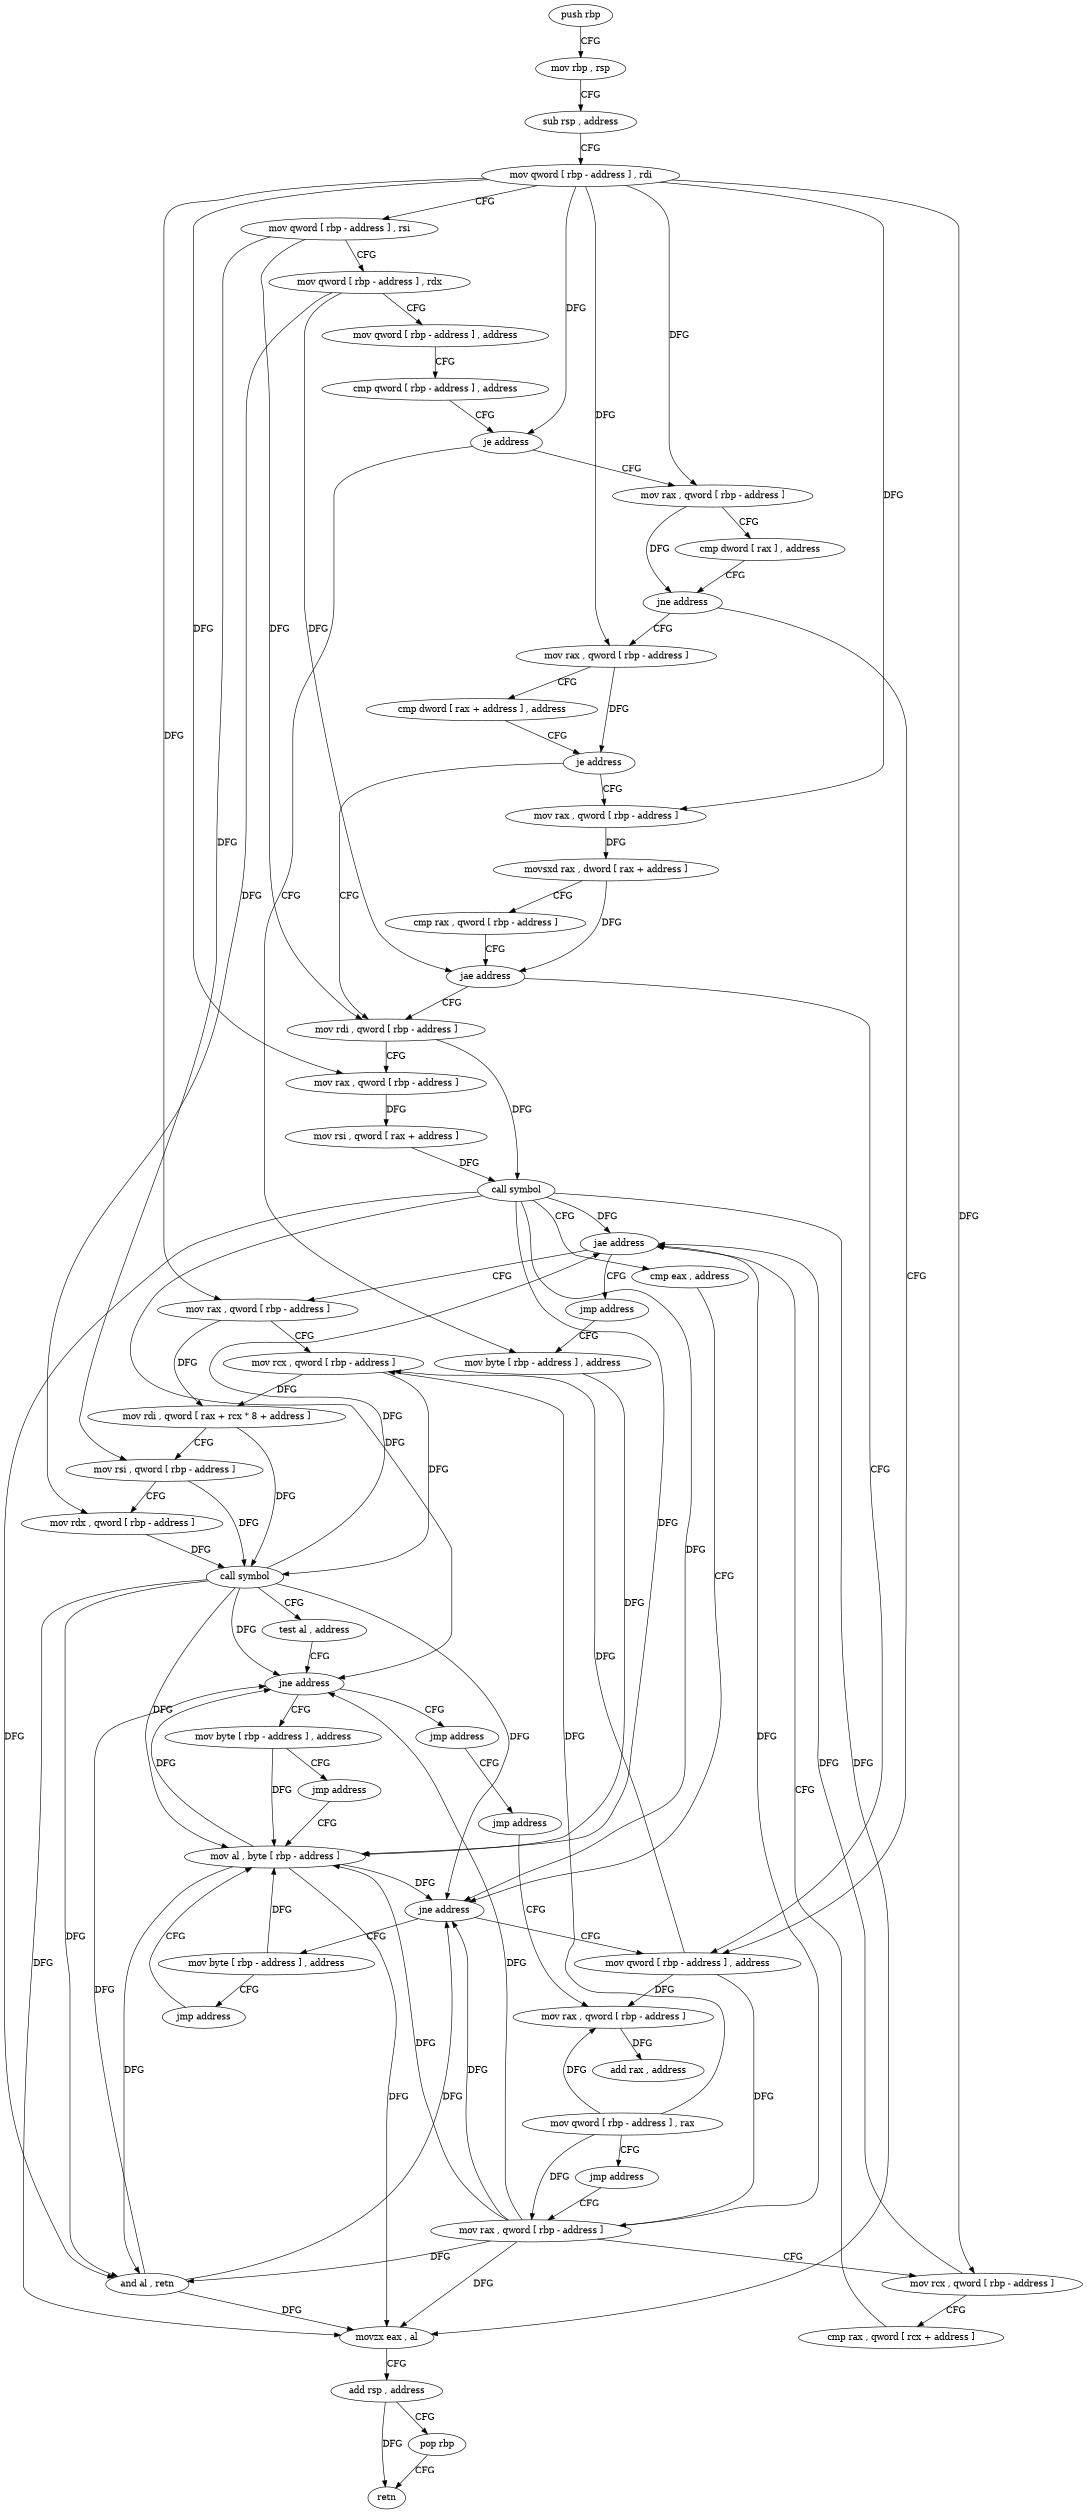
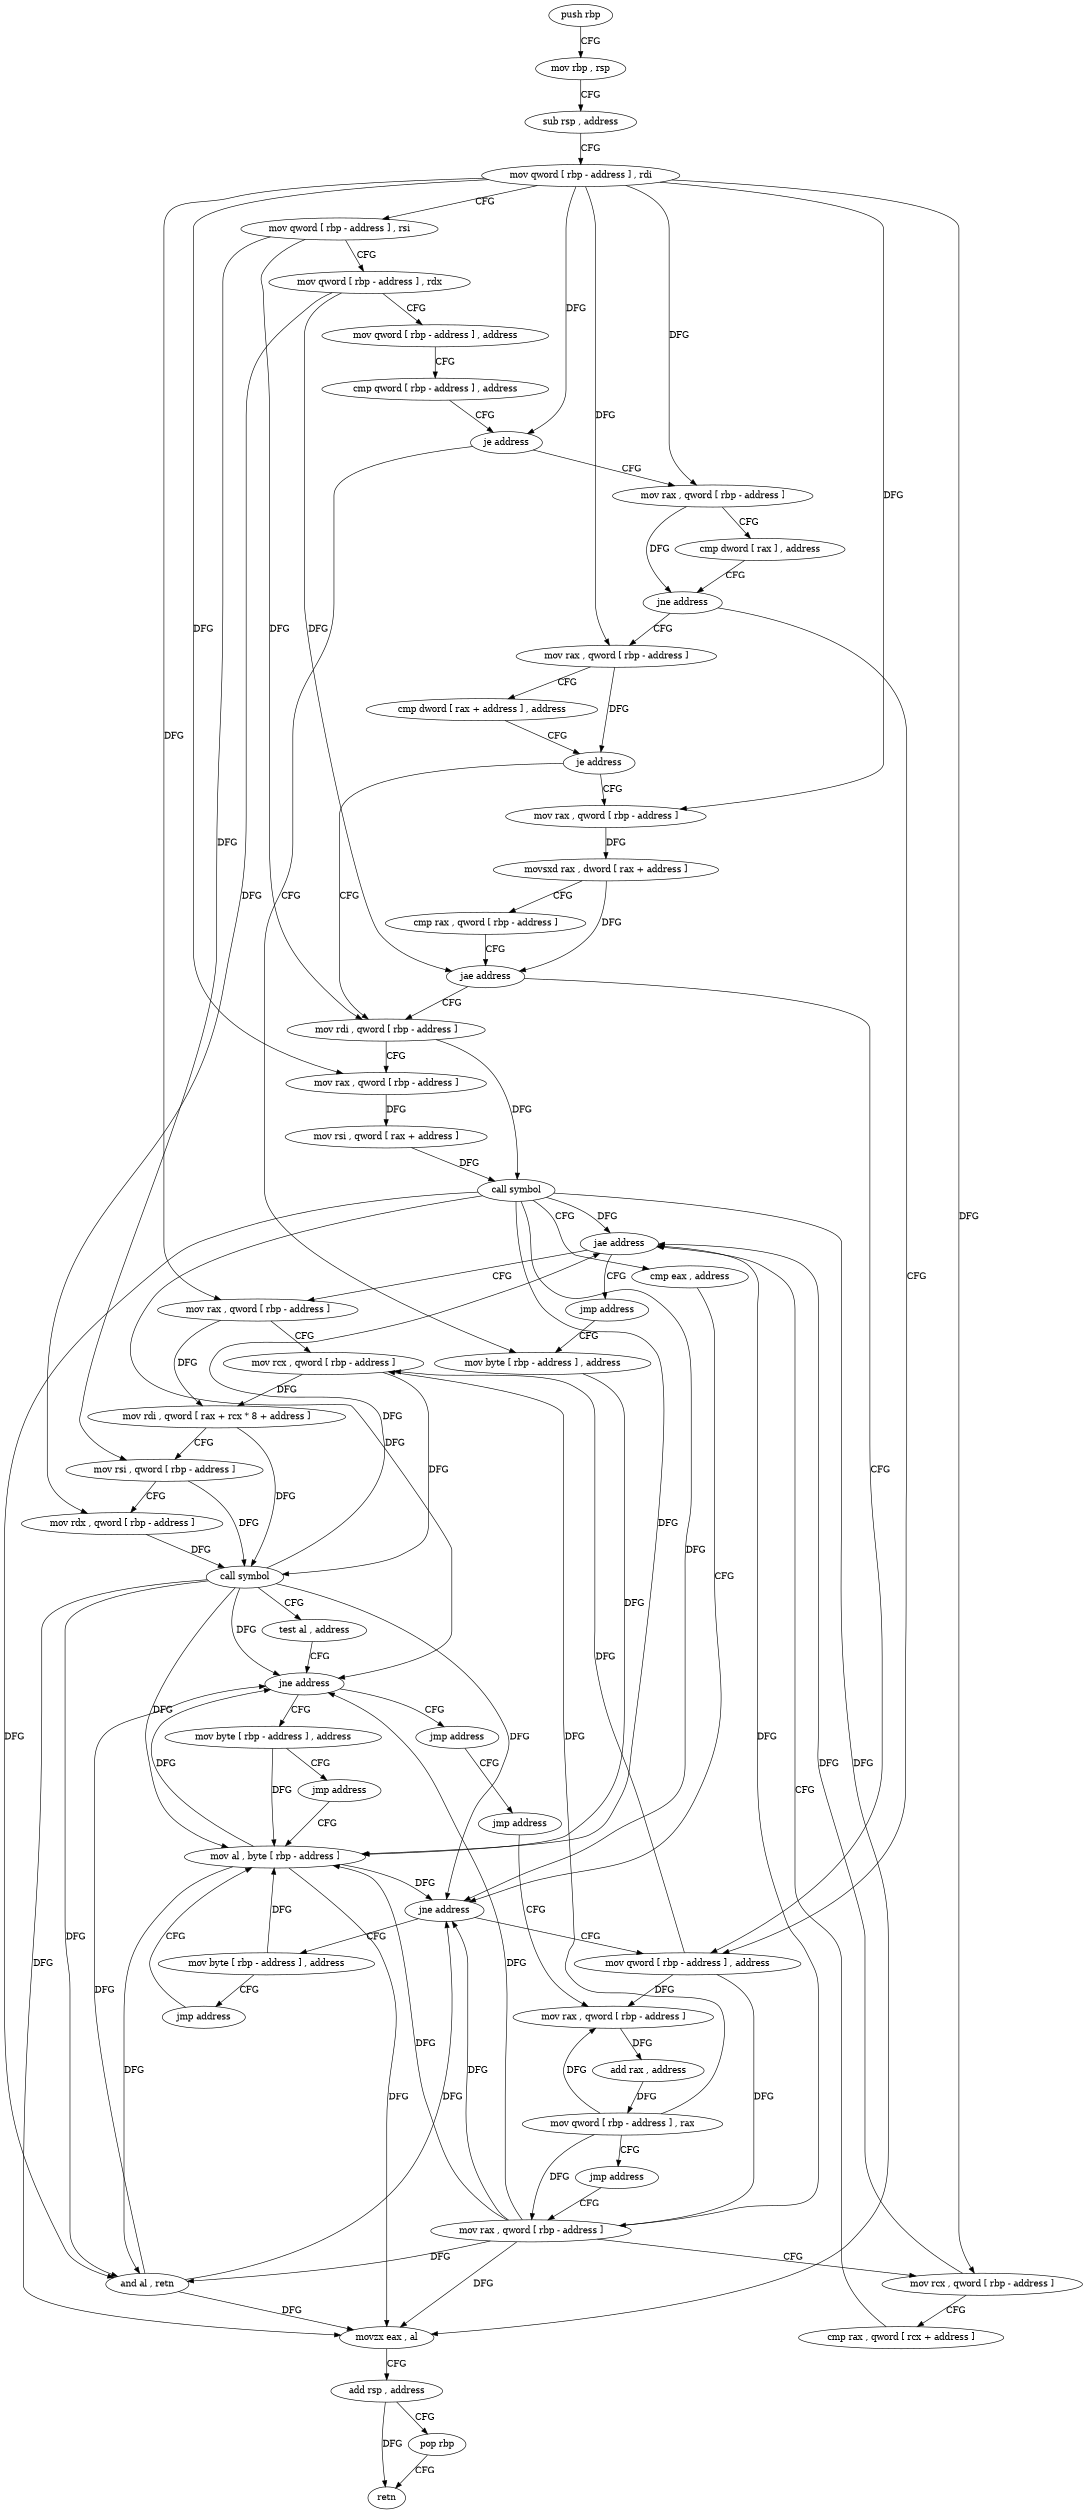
  digraph {
    n1 [label="push rbp"]
    n2 [label="mov rbp , rsp"]
    n3 [label="sub rsp , address"]
    n4 [label="mov qword [ rbp - address ] , rdi"]
    n5 [label="mov qword [ rbp - address ] , rsi"]
    n6 [label="je address"]
    n7 [label="mov rax , qword [ rbp - address ]"]
    n8 [label="mov rax , qword [ rbp - address ]"]
    n9 [label="mov rax , qword [ rbp - address ]"]
    n10 [label="mov rax , qword [ rbp - address ]"]
    n11 [label="mov rax , qword [ rbp - address ]"]
    n12 [label="mov rcx , qword [ rbp - address ]"]
    n13 [label="mov qword [ rbp - address ] , rdx"]
    n14 [label="mov rdi , qword [ rbp - address ]"]
    n15 [label="mov rsi , qword [ rbp - address ]"]
    n16 [label="mov byte [ rbp - address ] , address"]
    n17 [label="cmp dword [ rax ] , address"]
    n18 [label="jne address"]
    n19 [label="cmp dword [ rax + address ] , address"]
    n20 [label="je address"]
    n21 [label="movsxd rax , dword [ rax + address ]"]
    n22 [label="mov rcx , qword [ rbp - address ]"]
    n23 [label="mov rdi , qword [ rax + rcx * 8 + address ]"]
    n24 [label="mov rsi , qword [ rax + address ]"]
    n25 [label="jae address"]
    n26 [label="cmp rax , qword [ rcx + address ]"]
    n27 [label="mov qword [ rbp - address ] , address"]
    n28 [label="mov rdx , qword [ rbp - address ]"]
    n29 [label="jae address"]
    n30 [label="call symbol"]
    n31 [label="call symbol"]
    n32 [label="cmp qword [ rbp - address ] , address"]
    n33 [label="mov qword [ rbp - address ] , address"]
    n34 [label="mov al , byte [ rbp - address ]"]
    n35 [label="jne address"]
    n36 [label="jne address"]
    n37 [label="and al , retn"]
    n38 [label="movzx eax , al"]
    n39 [label="mov byte [ rbp - address ] , address"]
    n40 [label="jmp address"]
    n41 [label="mov byte [ rbp - address ] , address"]
    n42 [label="add rsp , address"]
    n43 [label="mov rax , qword [ rbp - address ]"]
    n44 [label="mov rax , qword [ rbp - address ]"]
    n45 [label="add rax , address"]
    n46 [label="jmp address"]
    n47 [label="cmp eax , address"]
    n48 [label="cmp rax , qword [ rbp - address ]"]
    n49 [label="test al , address"]
    n50 [label="jmp address"]
    n51 [label="jmp address"]
    n52 [label="jmp address"]
    n53 [label=retn]
    n54 [label="pop rbp"]
    n55 [label="mov qword [ rbp - address ] , rax"]
    n56 [label="jmp address"]
    n1 -> n2 [label=CFG]
    n2 -> n3 [label=CFG]
    n3 -> n4 [label=CFG]
    n4 -> n5 [label=CFG]
    n4 -> n6 [label=DFG]
    n4 -> n7 [label=DFG]
    n4 -> n8 [label=DFG]
    n4 -> n9 [label=DFG]
    n4 -> n10 [label=DFG]
    n4 -> n11 [label=DFG]
    n4 -> n12 [label=DFG]
    n5 -> n13 [label=CFG]
    n5 -> n14 [label=DFG]
    n5 -> n15 [label=DFG]
    n6 -> n7 [label=CFG]
    n6 -> n16 [label=CFG]
    n7 -> n17 [label=CFG]
    n7 -> n18 [label=DFG]
    n8 -> n19 [label=CFG]
    n8 -> n20 [label=DFG]
    n9 -> n21 [label=DFG]
    n10 -> n22 [label=CFG]
    n10 -> n23 [label=DFG]
    n11 -> n24 [label=DFG]
    n12 -> n25 [label=DFG]
    n12 -> n26 [label=CFG]
    n13 -> n27 [label=CFG]
    n13 -> n28 [label=DFG]
    n13 -> n29 [label=DFG]
    n14 -> n11 [label=CFG]
    n14 -> n30 [label=DFG]
    n15 -> n28 [label=CFG]
    n15 -> n31 [label=DFG]
    n16 -> n34 [label=DFG]
    n17 -> n18 [label=CFG]
    n18 -> n8 [label=CFG]
    n18 -> n33 [label=CFG]
    n19 -> n20 [label=CFG]
    n20 -> n9 [label=CFG]
    n20 -> n14 [label=CFG]
    n21 -> n29 [label=DFG]
    n21 -> n48 [label=CFG]
    n22 -> n23 [label=DFG]
    n22 -> n31 [label=DFG]
    n23 -> n15 [label=CFG]
    n23 -> n31 [label=DFG]
    n24 -> n30 [label=DFG]
    n25 -> n10 [label=CFG]
    n25 -> n46 [label=CFG]
    n26 -> n25 [label=CFG]
    n27 -> n32 [label=CFG]
    n28 -> n31 [label=DFG]
    n29 -> n14 [label=CFG]
    n29 -> n33 [label=CFG]
    n30 -> n25 [label=DFG]
    n30 -> n34 [label=DFG]
    n30 -> n35 [label=DFG]
    n30 -> n36 [label=DFG]
    n30 -> n37 [label=DFG]
    n30 -> n38 [label=DFG]
    n30 -> n47 [label=CFG]
    n31 -> n25 [label=DFG]
    n31 -> n34 [label=DFG]
    n31 -> n35 [label=DFG]
    n31 -> n36 [label=DFG]
    n31 -> n37 [label=DFG]
    n31 -> n38 [label=DFG]
    n31 -> n49 [label=CFG]
    n32 -> n6 [label=CFG]
    n33 -> n22 [label=DFG]
    n33 -> n43 [label=DFG]
    n33 -> n44 [label=DFG]
    n34 -> n35 [label=DFG]
    n34 -> n36 [label=DFG]
    n34 -> n37 [label=DFG]
    n34 -> n38 [label=DFG]
    n35 -> n39 [label=CFG]
    n35 -> n40 [label=CFG]
    n36 -> n33 [label=CFG]
    n36 -> n41 [label=CFG]
    n37 -> n35 [label=DFG]
    n37 -> n36 [label=DFG]
    n37 -> n38 [label=DFG]
    n38 -> n42 [label=CFG]
    n39 -> n34 [label=DFG]
    n39 -> n50 [label=CFG]
    n40 -> n51 [label=CFG]
    n41 -> n34 [label=DFG]
    n41 -> n52 [label=CFG]
    n42 -> n53 [label=DFG]
    n42 -> n54 [label=CFG]
    n43 -> n12 [label=CFG]
    n43 -> n25 [label=DFG]
    n43 -> n34 [label=DFG]
    n43 -> n35 [label=DFG]
    n43 -> n36 [label=DFG]
    n43 -> n37 [label=DFG]
    n43 -> n38 [label=DFG]
    n44 -> n45 [label=DFG]
+   n45 -> n55 [label=DFG]
    n46 -> n16 [label=CFG]
    n47 -> n36 [label=CFG]
    n48 -> n29 [label=CFG]
    n49 -> n35 [label=CFG]
    n50 -> n34 [label=CFG]
    n51 -> n44 [label=CFG]
    n52 -> n34 [label=CFG]
    n54 -> n53 [label=CFG]
    n55 -> n22 [label=DFG]
    n55 -> n43 [label=DFG]
    n55 -> n44 [label=DFG]
    n55 -> n56 [label=CFG]
    n56 -> n43 [label=CFG]
  }
